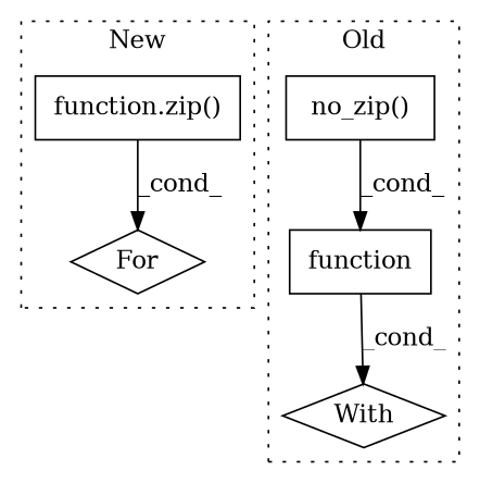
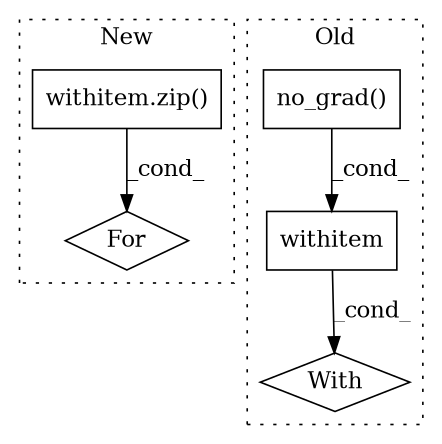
  digraph {
    node [a=75 s=6628 shape=box]
-   n1 [l="4,1" label="function.zip()" s="5965,5990"]
+   n1 [l="4,1" label="withitem.zip()" s="5965,5990"]
    n2 [a=107 l="4,18" label=For s="5947,5991" shape=diamond]
-   n3 [l=16 label="no_zip()"]
+   n3 [l=16 label="no_grad()"]
    n4 [a=39 l="5,28" label=With s="6623,6634" shape=diamond]
-   n5 [a=49 l=6 label=function]
+   n5 [a=49 l=6 label=withitem]
    subgraph cluster_1 {
      label=New
      style=dotted
      n1
      n2
    }
    subgraph cluster_2 {
      label=Old
      style=dotted
      n3
      n4
      n5
    }
    n1 -> n2 [label=_cond_]
    n3 -> n5 [label=_cond_]
    n5 -> n4 [label=_cond_]
  }
